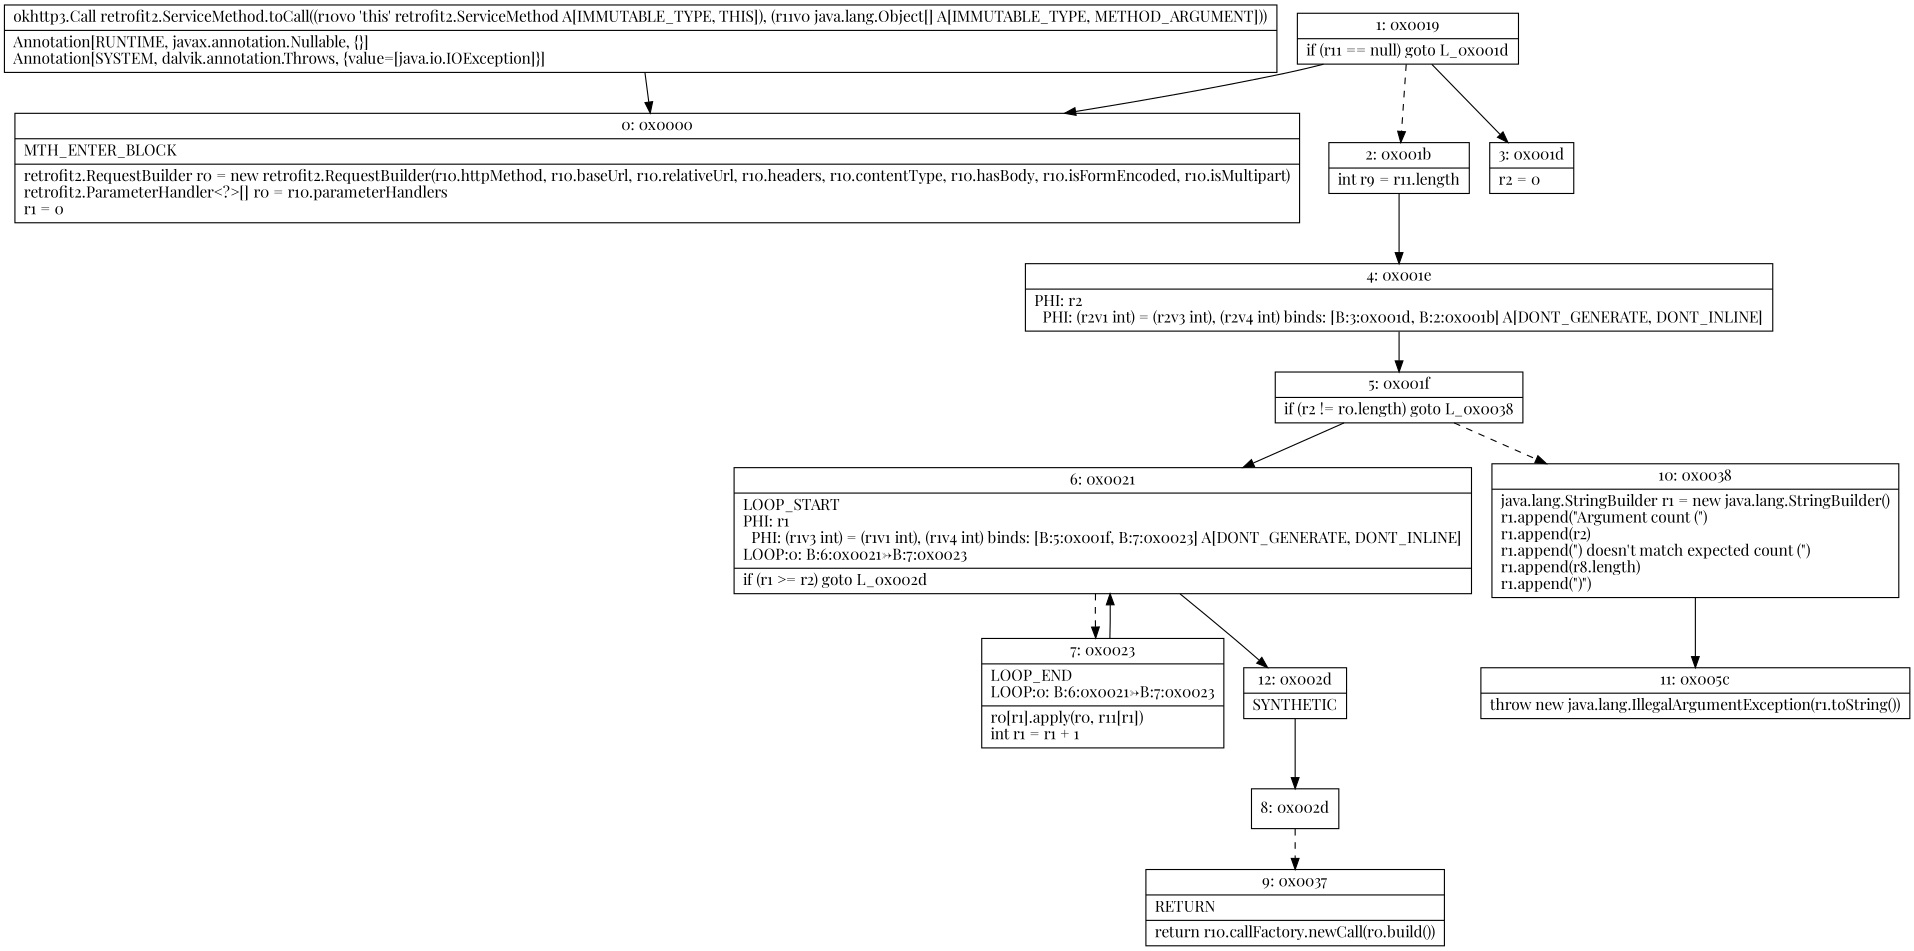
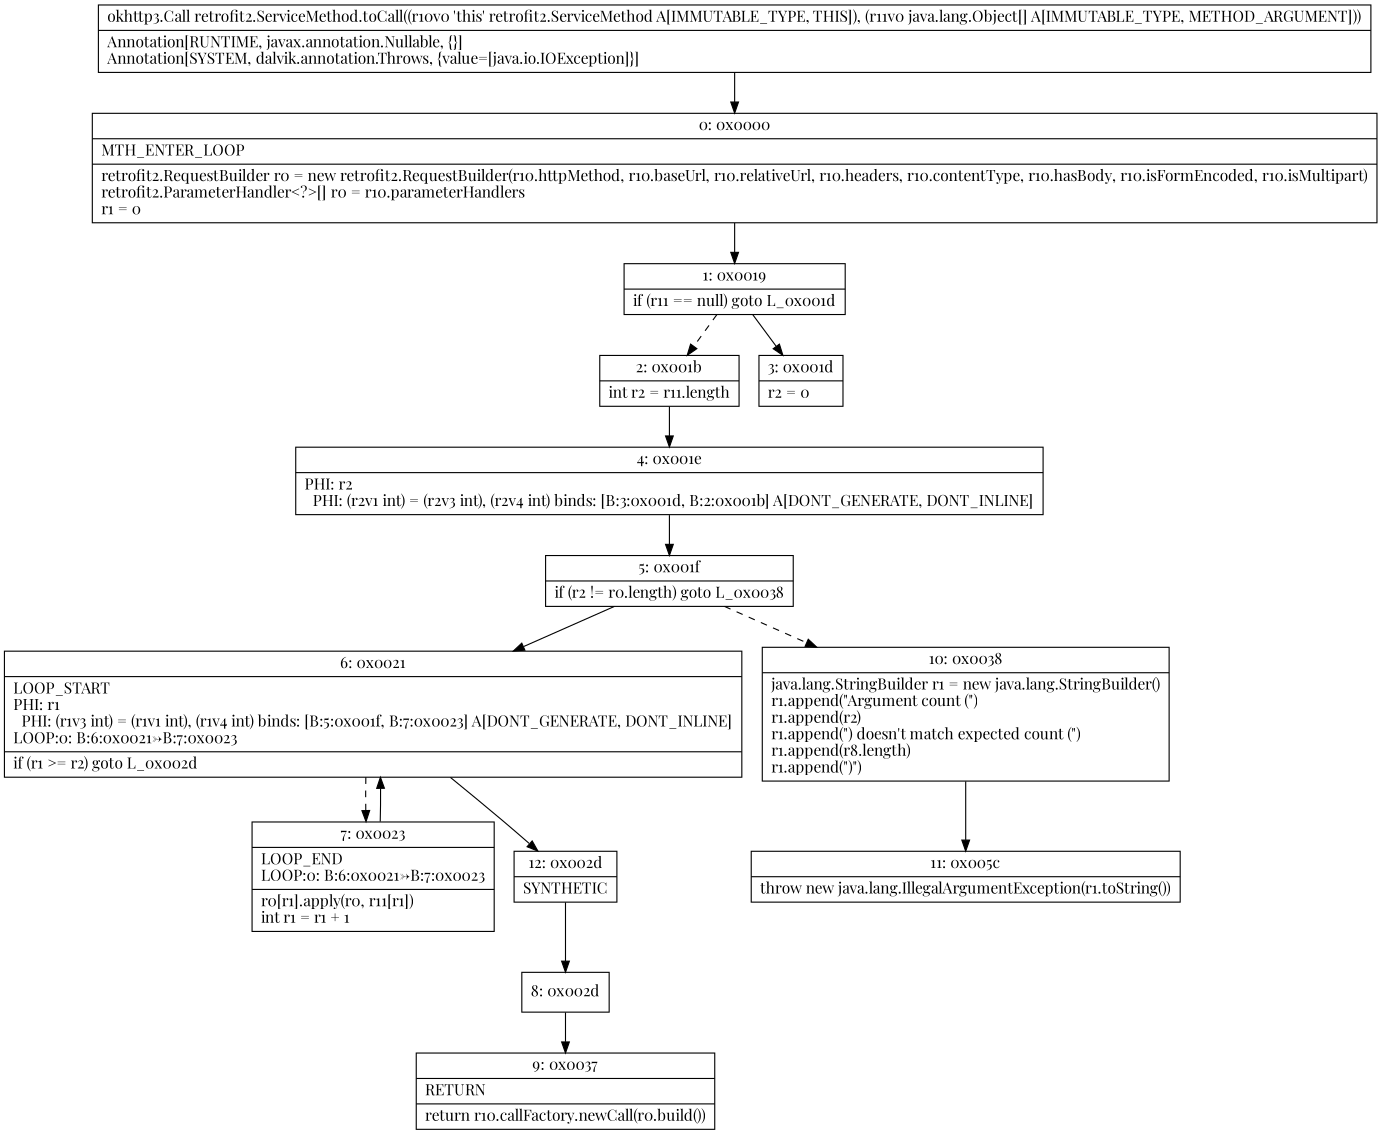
  digraph {
    fontname="Playfair Display"
    node [fontname="Playfair Display" shape=record]
    edge [fontname="Playfair Display"]
-   n1 [label="{0\:\ 0x0000|MTH_ENTER_BLOCK\l|retrofit2.RequestBuilder r0 = new retrofit2.RequestBuilder(r10.httpMethod, r10.baseUrl, r10.relativeUrl, r10.headers, r10.contentType, r10.hasBody, r10.isFormEncoded, r10.isMultipart)\lretrofit2.ParameterHandler\<?\>[] r0 = r10.parameterHandlers\lr1 = 0\l}"]
+   n1 [label="{0\:\ 0x0000|MTH_ENTER_LOOP\l|retrofit2.RequestBuilder r0 = new retrofit2.RequestBuilder(r10.httpMethod, r10.baseUrl, r10.relativeUrl, r10.headers, r10.contentType, r10.hasBody, r10.isFormEncoded, r10.isMultipart)\lretrofit2.ParameterHandler\<?\>[] r0 = r10.parameterHandlers\lr1 = 0\l}"]
    n2 [label="{1\:\ 0x0019|if (r11 == null) goto L_0x001d\l}"]
-   n3 [label="{2\:\ 0x001b|int r9 = r11.length\l}"]
+   n3 [label="{2\:\ 0x001b|int r2 = r11.length\l}"]
    n4 [label="{3\:\ 0x001d|r2 = 0\l}"]
    n5 [label="{4\:\ 0x001e|PHI: r2 \l  PHI: (r2v1 int) = (r2v3 int), (r2v4 int) binds: [B:3:0x001d, B:2:0x001b] A[DONT_GENERATE, DONT_INLINE]\l}"]
    n6 [label="{5\:\ 0x001f|if (r2 != r0.length) goto L_0x0038\l}"]
    n7 [label="{6\:\ 0x0021|LOOP_START\lPHI: r1 \l  PHI: (r1v3 int) = (r1v1 int), (r1v4 int) binds: [B:5:0x001f, B:7:0x0023] A[DONT_GENERATE, DONT_INLINE]\lLOOP:0: B:6:0x0021\-\>B:7:0x0023\l|if (r1 \>= r2) goto L_0x002d\l}"]
    n8 [label="{10\:\ 0x0038|java.lang.StringBuilder r1 = new java.lang.StringBuilder()\lr1.append(\"Argument count (\")\lr1.append(r2)\lr1.append(\") doesn't match expected count (\")\lr1.append(r8.length)\lr1.append(\")\")\l}"]
    n9 [label="{7\:\ 0x0023|LOOP_END\lLOOP:0: B:6:0x0021\-\>B:7:0x0023\l|r0[r1].apply(r0, r11[r1])\lint r1 = r1 + 1\l}"]
    n10 [label="{12\:\ 0x002d|SYNTHETIC\l}"]
    n11 [label="{11\:\ 0x005c|throw new java.lang.IllegalArgumentException(r1.toString())\l}"]
    n12 [label="{8\:\ 0x002d}"]
    n13 [label="{9\:\ 0x0037|RETURN\l|return r10.callFactory.newCall(r0.build())\l}"]
    n14 [label="{okhttp3.Call retrofit2.ServiceMethod.toCall((r10v0 'this' retrofit2.ServiceMethod A[IMMUTABLE_TYPE, THIS]), (r11v0 java.lang.Object[] A[IMMUTABLE_TYPE, METHOD_ARGUMENT]))  | Annotation[RUNTIME, javax.annotation.Nullable, \{\}]\lAnnotation[SYSTEM, dalvik.annotation.Throws, \{value=[java.io.IOException]\}]\l}"]
-   n2 -> n1
+   n1 -> n2
    n2 -> n3 [style=dashed]
    n2 -> n4
    n3 -> n5
    n5 -> n6
    n6 -> n7 [style=solid]
    n6 -> n8 [style=dashed]
    n7 -> n9 [style=dashed]
    n7 -> n10
    n8 -> n11
    n9 -> n7
    n10 -> n12
-   n12 -> n13 [style=dashed]
+   n12 -> n13
    n14 -> n1
  }
